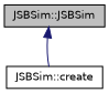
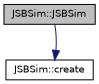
  digraph {
    rankdir=TB
    node [color=black fontname=Helvetica fontsize=10 shape=record style=filled]
    n1 [fillcolor=grey75 fontcolor=black height=0.2 label="JSBSim::JSBSim" width=0.4]
    n2 [fillcolor=white height=0.2 label="JSBSim::create" width=0.4]
-   n1 -> n2 [color=midnightblue dir=back fontname=Helvetica fontsize=10 labelfontname=Helvetica labelfontsize=10 style=solid]
+   n2 -> n1 [color=midnightblue dir=back fontname=Helvetica fontsize=10 labelfontname=Helvetica labelfontsize=10 style=solid]
  }
